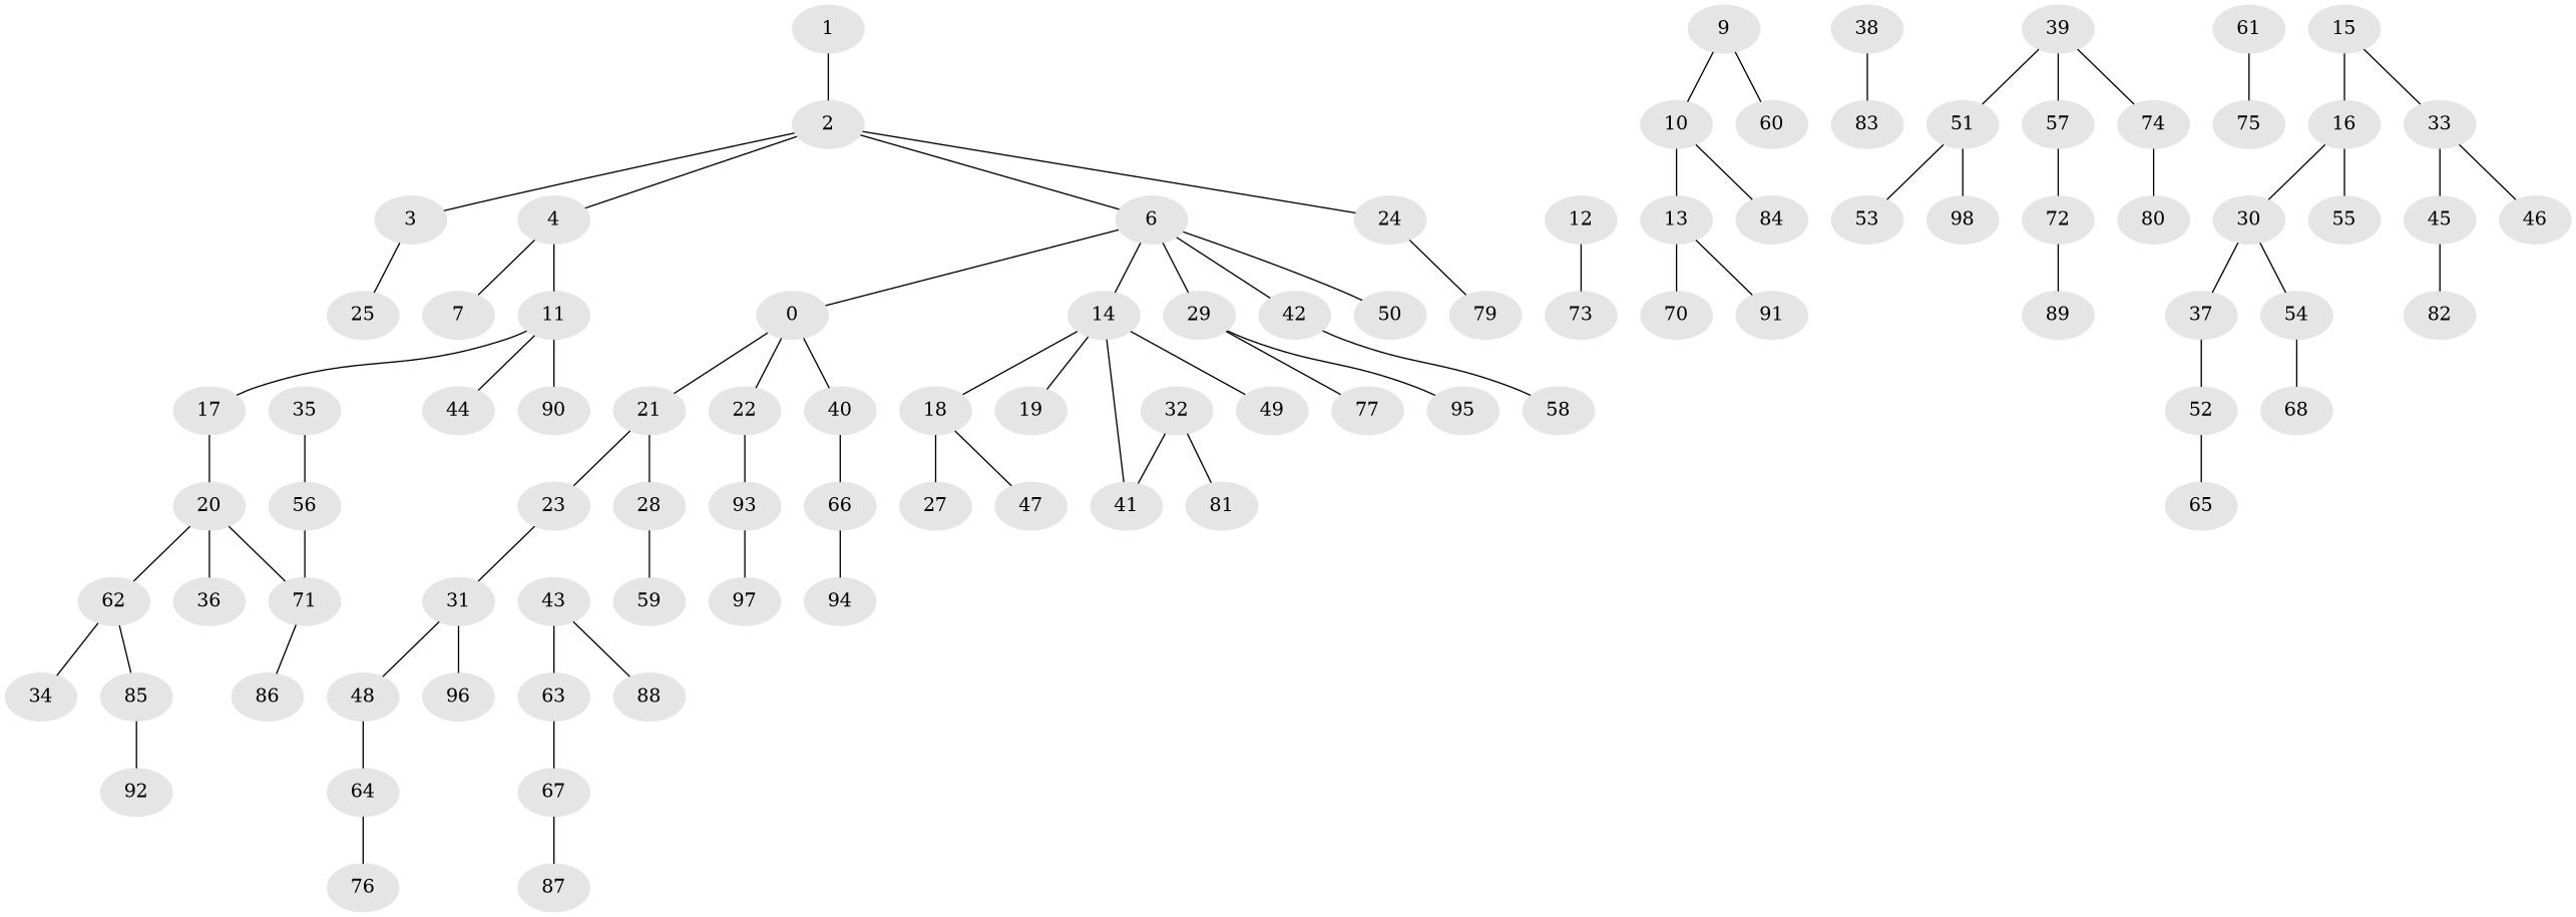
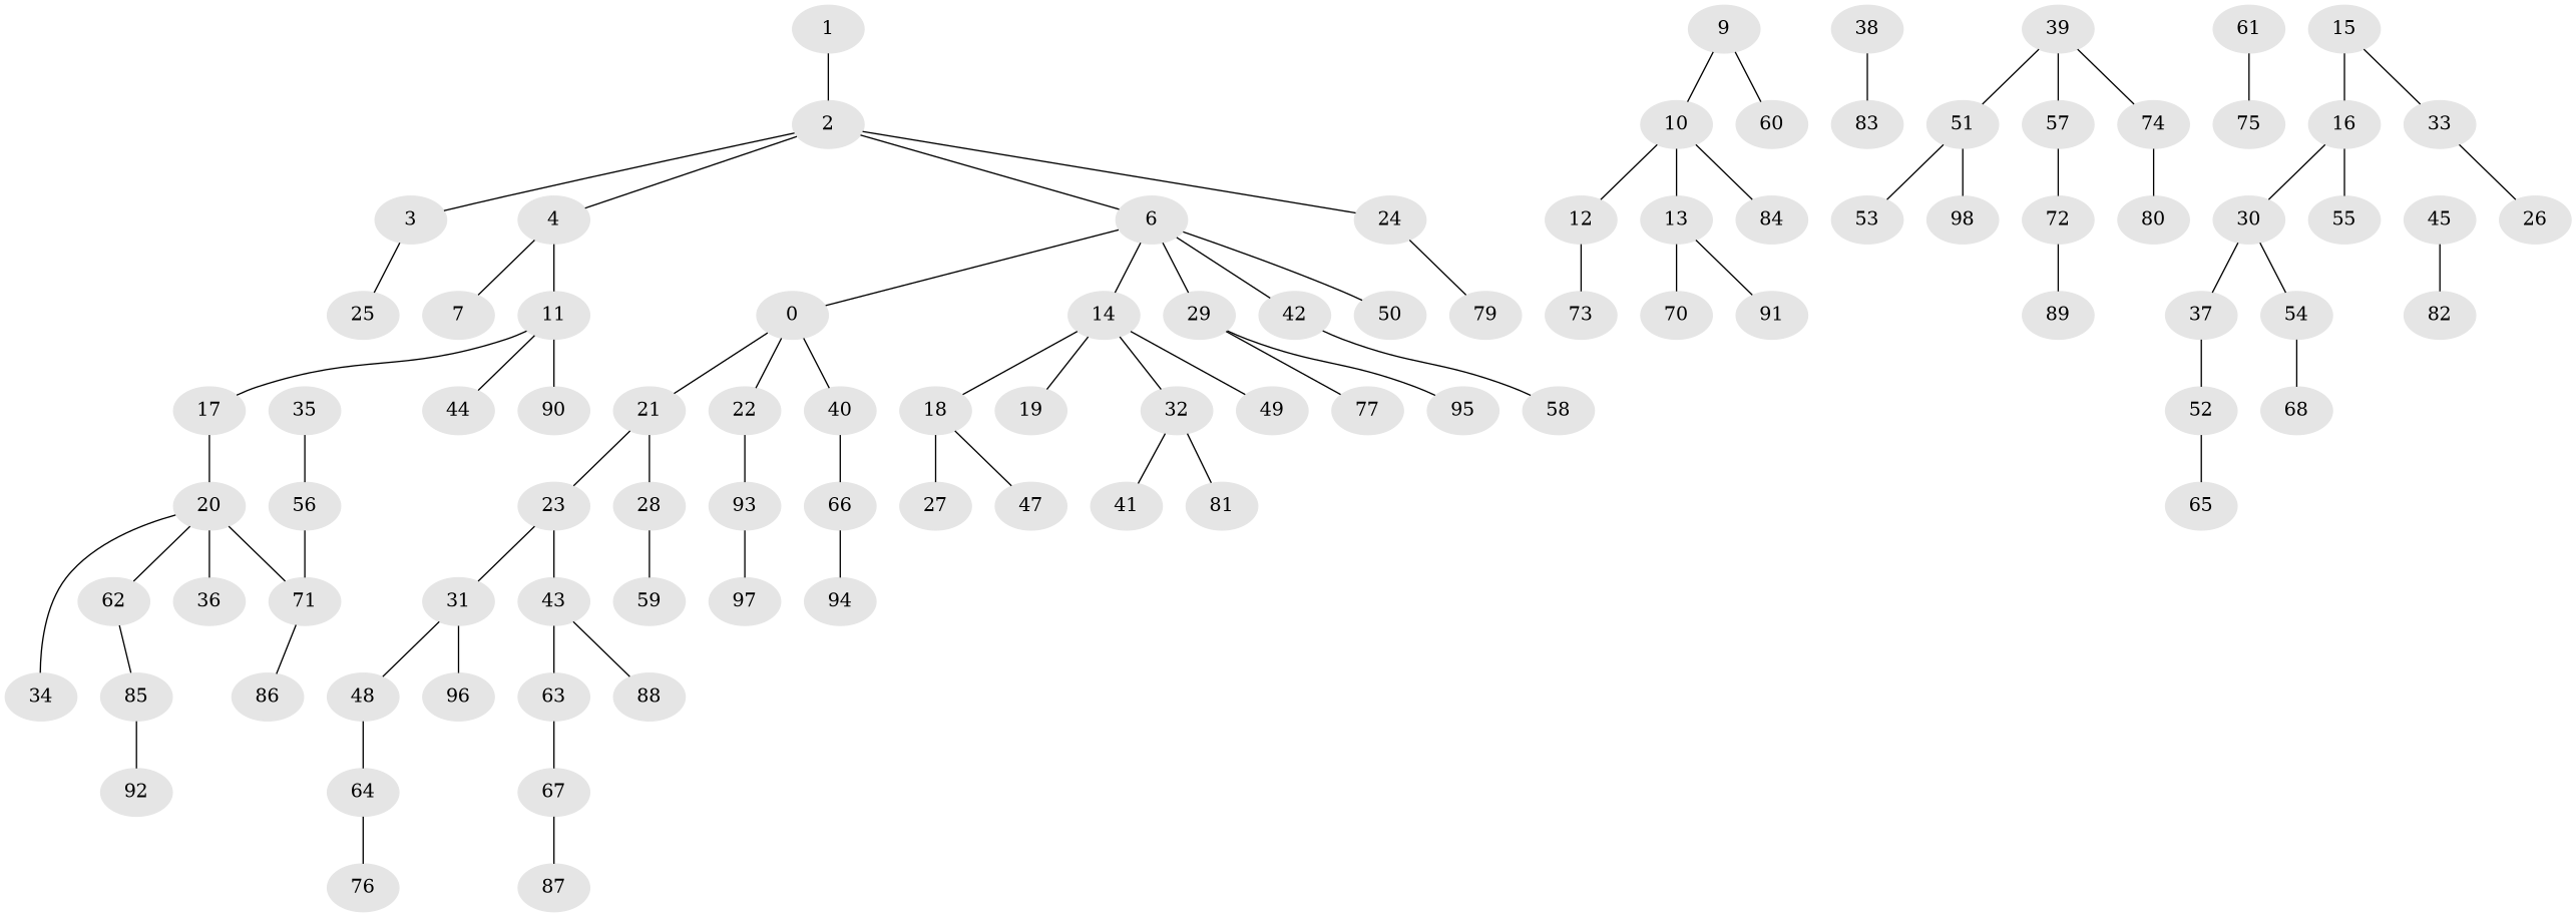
  graph {
    node [color=gray90 style=filled]
    1
    2
    3
    4
    6
    24
    25
    7
    11
    n10 [label=0]
    14
    29
    42
    50
    79
    9
    10
    60
    17
    44
    90
    38
    83
    21
    22
    40
    18
    19
    32
    49
    77
    95
    58
    23
    28
    93
    66
    12
    13
    84
    39
    51
    57
    74
    73
    70
    91
    20
    61
    75
    15
    16
    33
    27
    47
    41
    81
    30
    55
    45
-   46
+   46 [label=26]
    37
    54
    34
    36
    62
    71
    35
    56
    85
    31
    43
    59
    97
    48
    96
    63
    88
    52
    68
    64
    82
    65
    53
    98
    72
    80
    94
    67
    76
    86
    89
    92
    87
    1 -- 2
    2 -- 3
    2 -- 4
    2 -- 6
    2 -- 24
    3 -- 25
    4 -- 7
    4 -- 11
    6 -- n10
    6 -- 14
    6 -- 29
    6 -- 42
    6 -- 50
    24 -- 79
    11 -- 17
    11 -- 44
    11 -- 90
    n10 -- 21
    n10 -- 22
    n10 -- 40
    14 -- 18
    14 -- 19
-   14 -- 41
+   14 -- 32
    14 -- 49
    29 -- 77
    29 -- 95
    42 -- 58
    9 -- 10
    9 -- 60
+   10 -- 12
    10 -- 13
    10 -- 84
    17 -- 20
    38 -- 83
    21 -- 23
    21 -- 28
    22 -- 93
    40 -- 66
    18 -- 27
    18 -- 47
    32 -- 41
    32 -- 81
    23 -- 31
+   23 -- 43
    28 -- 59
    93 -- 97
    66 -- 94
    12 -- 73
    13 -- 70
    13 -- 91
    39 -- 51
    39 -- 57
    39 -- 74
    51 -- 53
    51 -- 98
    57 -- 72
    74 -- 80
-   62 -- 34
+   20 -- 34
    20 -- 36
    20 -- 62
    20 -- 71
    61 -- 75
    15 -- 16
    15 -- 33
    16 -- 30
    16 -- 55
-   33 -- 45
    33 -- 46
    30 -- 37
    30 -- 54
    45 -- 82
    37 -- 52
    54 -- 68
    62 -- 85
    71 -- 86
    35 -- 56
    56 -- 71
    85 -- 92
    31 -- 48
    31 -- 96
    43 -- 63
    43 -- 88
    48 -- 64
    63 -- 67
    52 -- 65
    64 -- 76
    72 -- 89
    67 -- 87
  }
